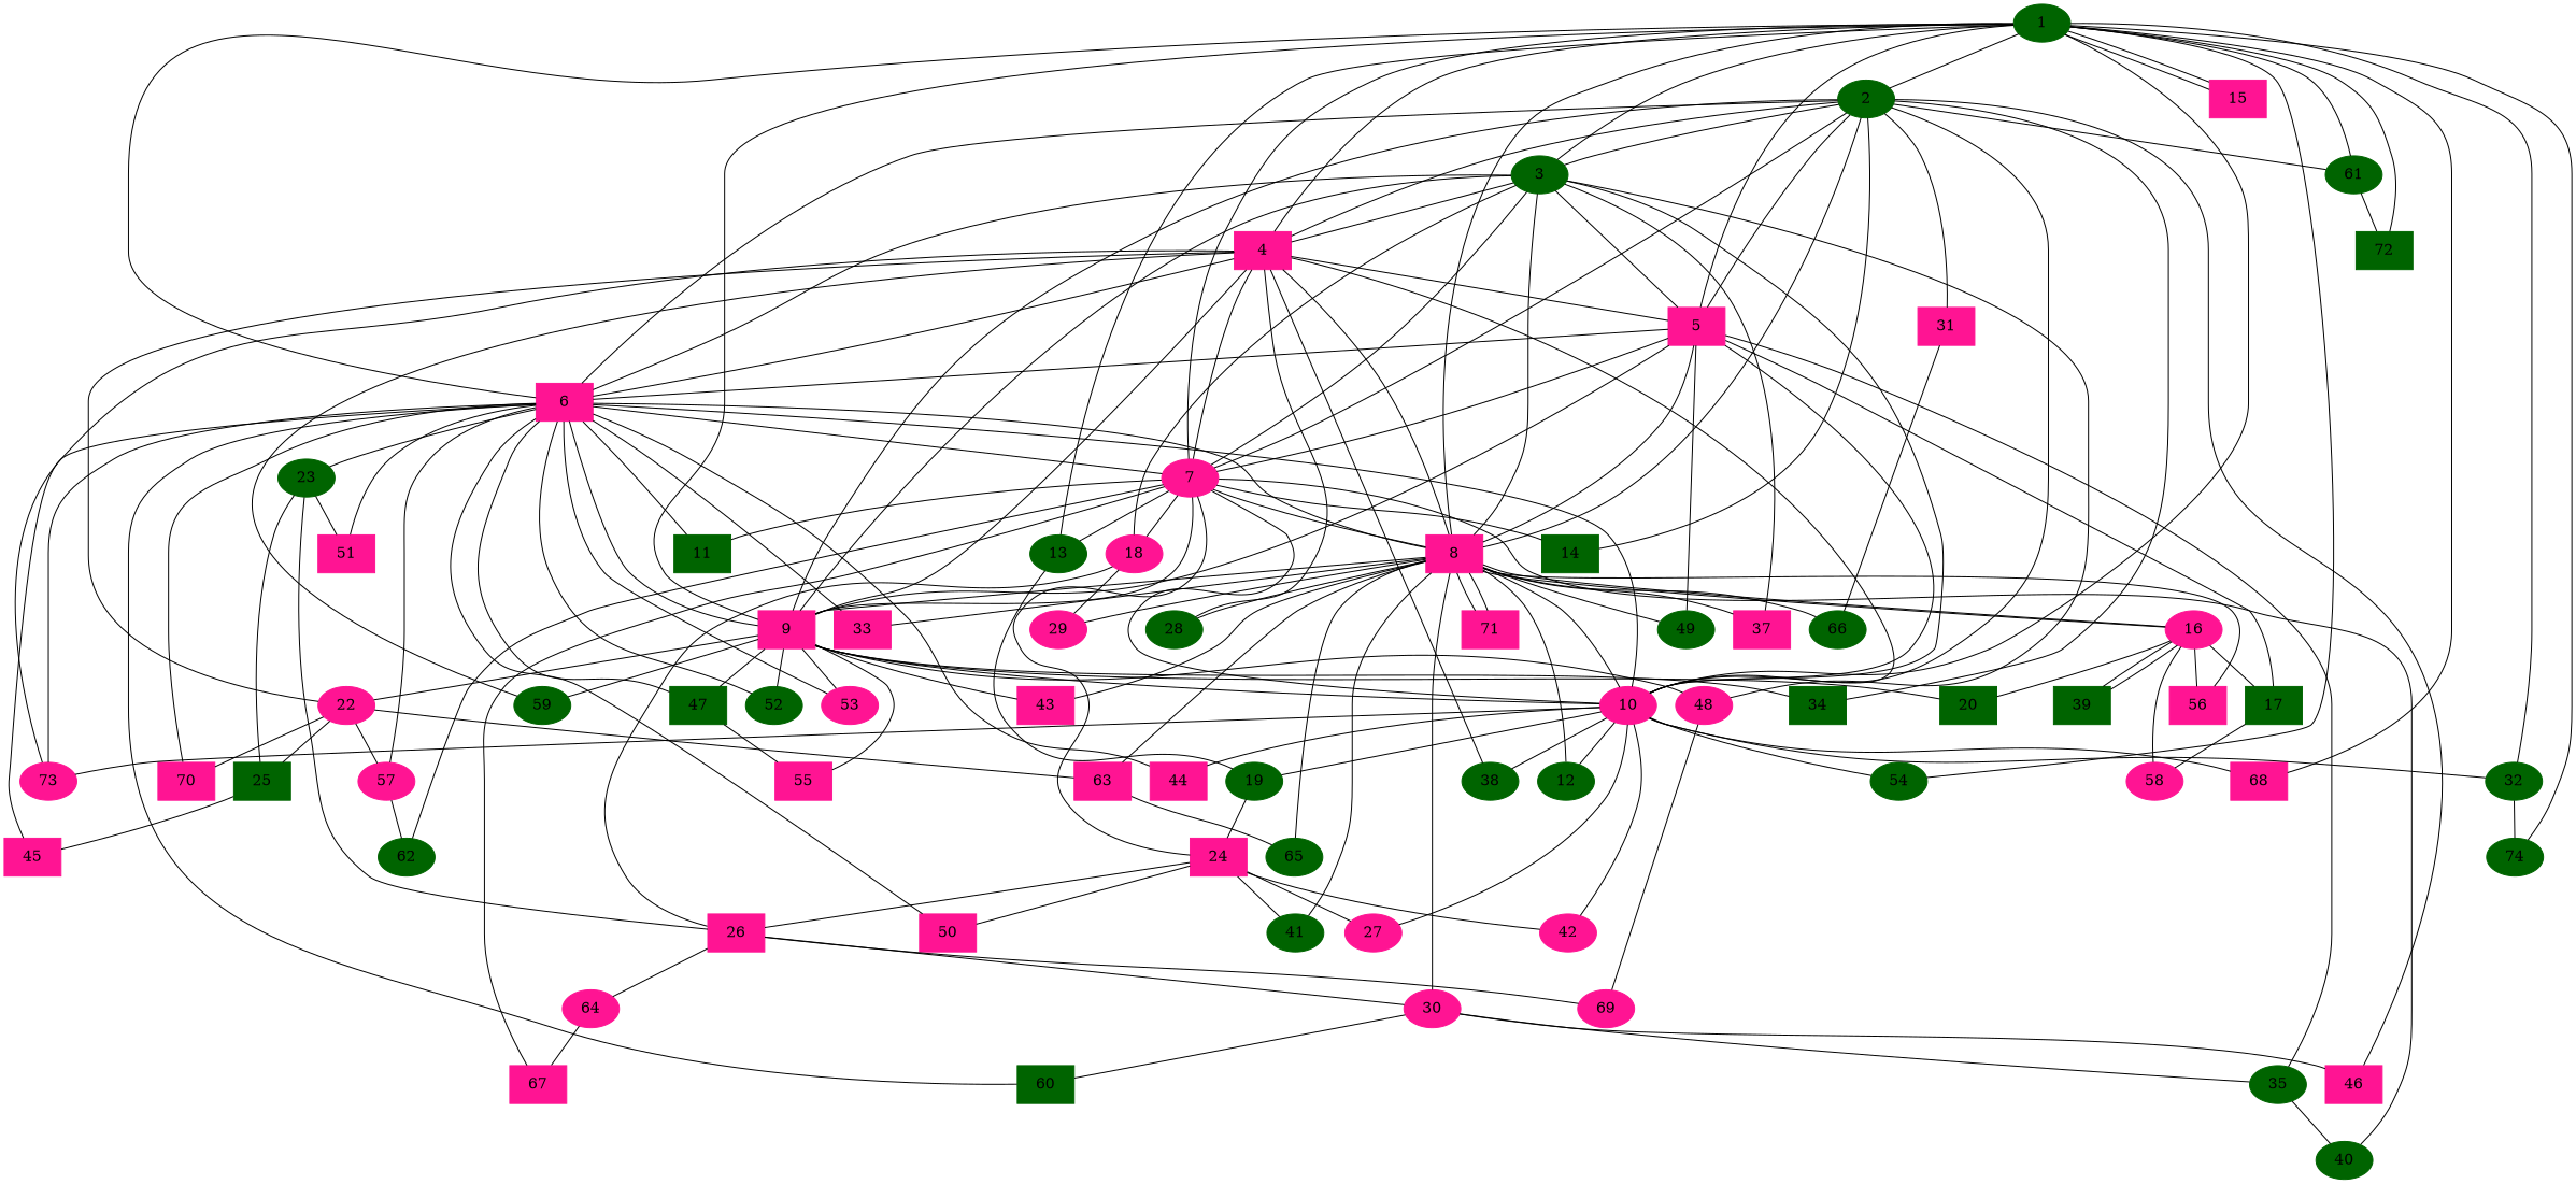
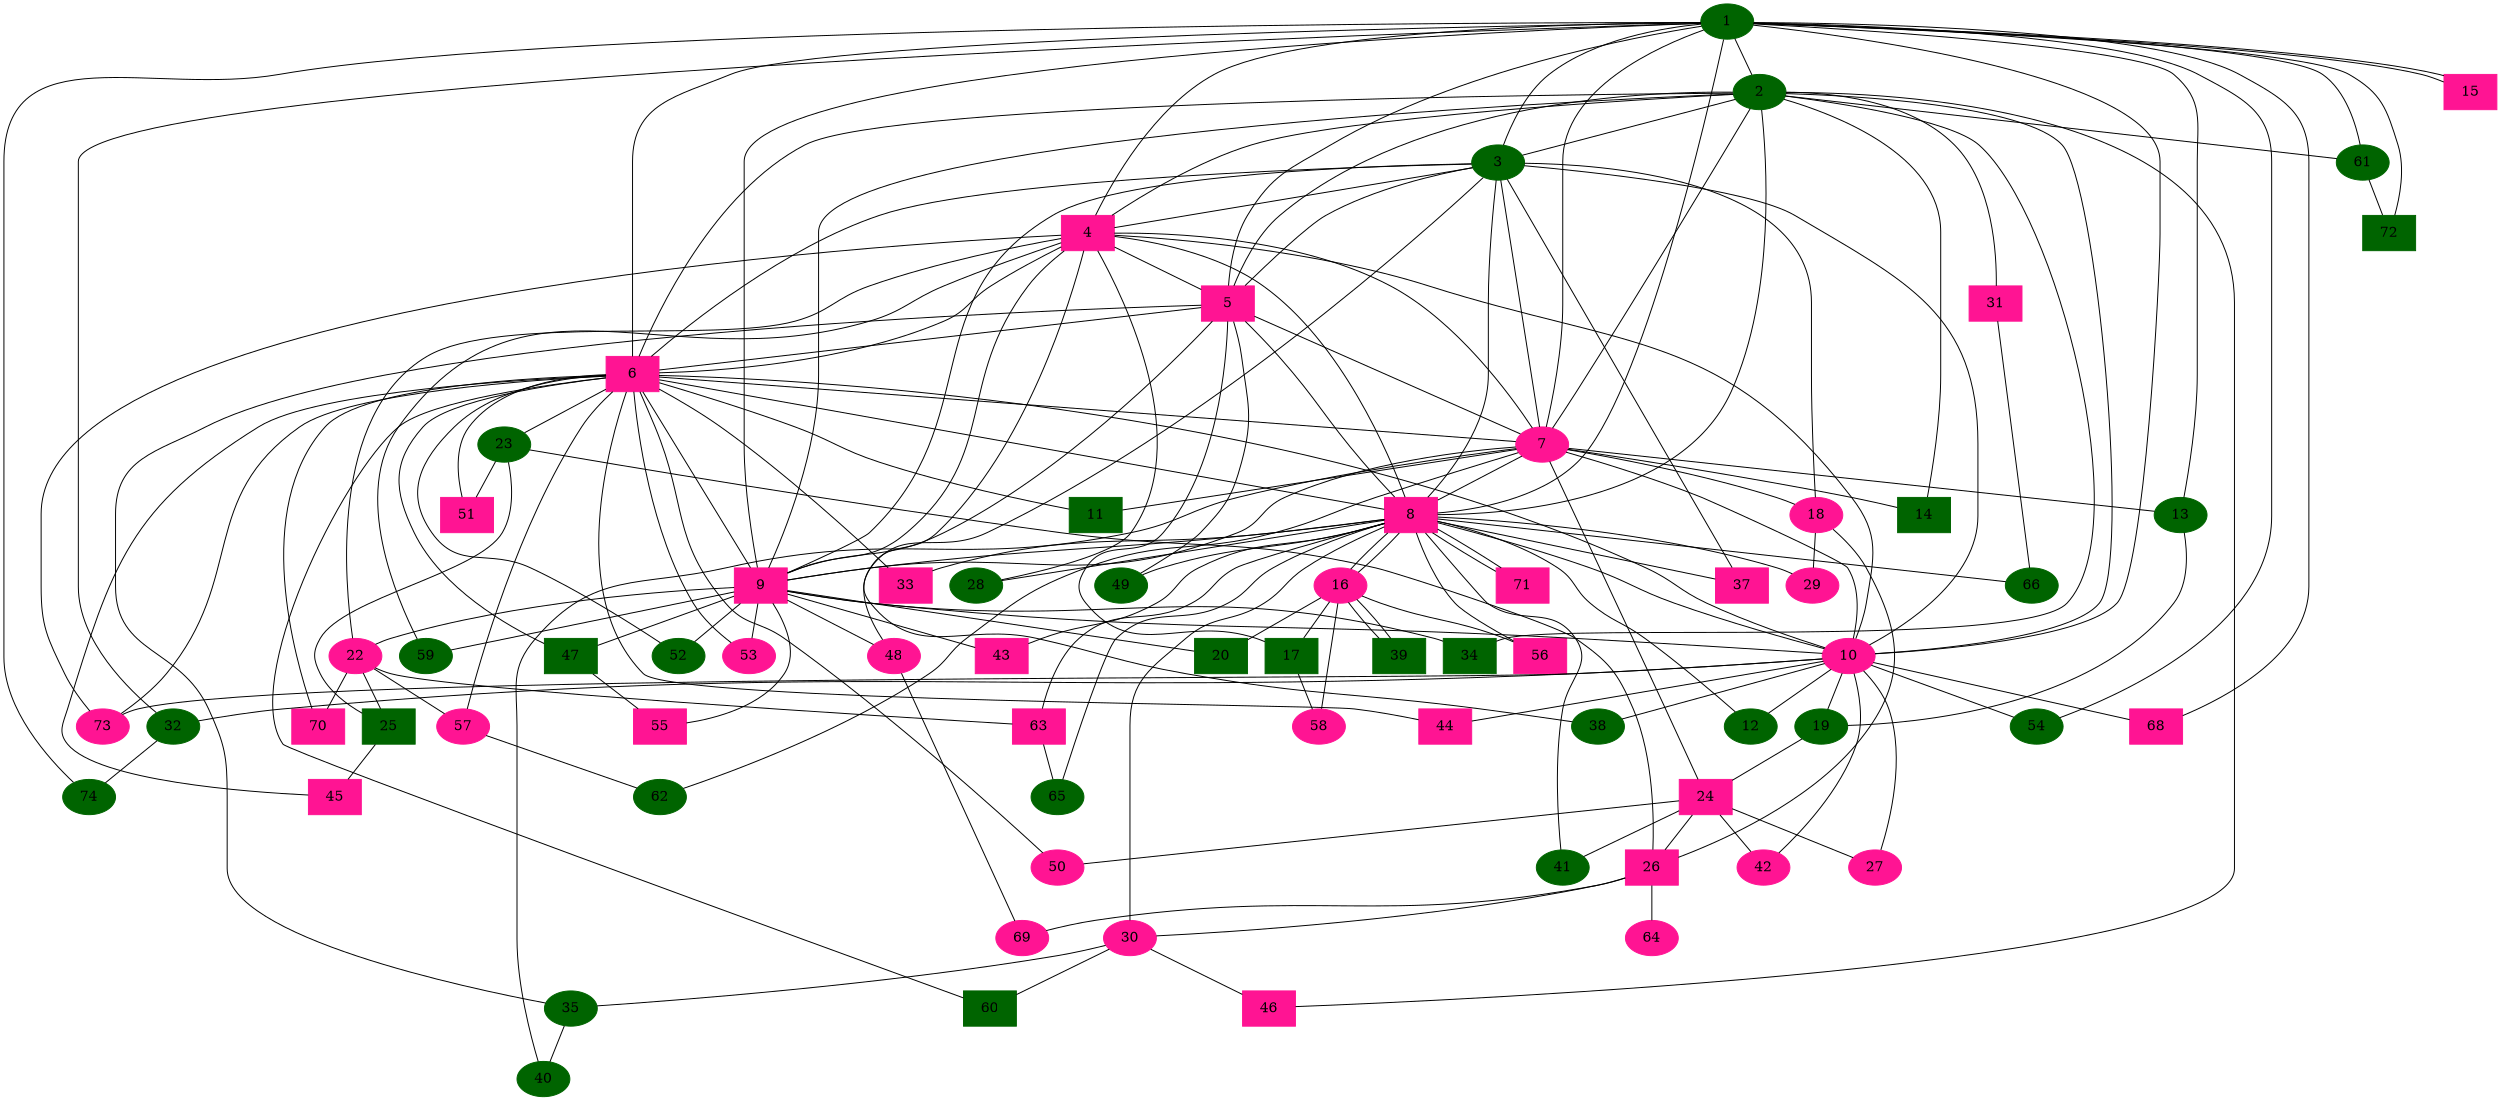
  graph {
    node [color=deeppink shape=ellipse style=filled]
    1 [color=darkgreen]
    2 [color=darkgreen]
    3 [color=darkgreen]
    4 [shape=box]
    5 [shape=box]
    6 [shape=box]
    7
    8 [shape=box]
    9 [shape=box]
    10
    13 [color=darkgreen]
    15 [shape=box]
    32 [color=darkgreen]
    54 [color=darkgreen]
    61 [color=darkgreen]
    68 [shape=box]
    72 [color=darkgreen shape=box]
    74 [color=darkgreen]
    14 [color=darkgreen shape=box]
    31 [shape=box]
    34 [color=darkgreen shape=box]
    46 [shape=box]
    18
    37 [shape=box]
    48
    22
    28 [color=darkgreen]
    38 [color=darkgreen]
    59 [color=darkgreen]
    73
    17 [color=darkgreen shape=box]
    35 [color=darkgreen]
    49 [color=darkgreen]
    11 [color=darkgreen shape=box]
    23 [color=darkgreen]
    33 [shape=box]
    44 [shape=box]
    45 [shape=box]
    47 [color=darkgreen shape=box]
-   50 [shape=box]
+   50
    51 [shape=box]
    52 [color=darkgreen]
    53
    57
    60 [color=darkgreen shape=box]
    70 [shape=box]
    24 [shape=box]
    40 [color=darkgreen]
    62 [color=darkgreen]
-   67 [shape=box]
    12 [color=darkgreen]
    16
    29
    30
    41 [color=darkgreen]
    43 [shape=box]
    56 [shape=box]
    63 [shape=box]
    65 [color=darkgreen]
    66 [color=darkgreen]
    71 [shape=box]
    20 [color=darkgreen shape=box]
    55 [shape=box]
    19 [color=darkgreen]
    27
    42
    26 [shape=box]
    69
    25 [color=darkgreen shape=box]
    58
    39 [color=darkgreen shape=box]
    64
    1 -- 2
    1 -- 3
    1 -- 4
    1 -- 5
    1 -- 6
    1 -- 7
    1 -- 8
    1 -- 9
    1 -- 10
    1 -- 13
    1 -- 15
    1 -- 15
    1 -- 32
    1 -- 54
    1 -- 61
    1 -- 68
    1 -- 72
    1 -- 74
    2 -- 3
    2 -- 4
    2 -- 5
    2 -- 6
    2 -- 7
    2 -- 8
    2 -- 9
    2 -- 10
    2 -- 61
    2 -- 14
    2 -- 31
    2 -- 34
    2 -- 46
    3 -- 4
    3 -- 5
    3 -- 6
    3 -- 7
    3 -- 8
    3 -- 9
    3 -- 10
    3 -- 18
    3 -- 37
    3 -- 48
    4 -- 5
    4 -- 6
    4 -- 7
    4 -- 8
    4 -- 9
    4 -- 10
    4 -- 22
    4 -- 28
    4 -- 38
    4 -- 59
    4 -- 73
    5 -- 6
    5 -- 7
    5 -- 8
    5 -- 9
-   5 -- 10
    5 -- 17
    5 -- 35
    5 -- 49
    6 -- 7
    6 -- 8
    6 -- 9
    6 -- 10
    6 -- 73
    6 -- 11
    6 -- 23
    6 -- 33
    6 -- 44
    6 -- 45
    6 -- 47
    6 -- 50
    6 -- 51
    6 -- 52
    6 -- 53
    6 -- 57
    6 -- 60
    6 -- 70
    7 -- 8
    7 -- 9
    7 -- 10
    7 -- 13
    7 -- 14
    7 -- 18
    7 -- 11
    7 -- 24
    7 -- 40
    7 -- 62
-   7 -- 67
    8 -- 9
    8 -- 10
    8 -- 37
    8 -- 28
    8 -- 49
    8 -- 33
    8 -- 12
    8 -- 16
    8 -- 16
    8 -- 29
    8 -- 30
    8 -- 41
    8 -- 43
    8 -- 56
    8 -- 63
    8 -- 65
    8 -- 66
    8 -- 71
    8 -- 71
    9 -- 10
    9 -- 34
    9 -- 48
    9 -- 22
    9 -- 59
    9 -- 47
    9 -- 52
    9 -- 53
    9 -- 43
    9 -- 20
    9 -- 55
    10 -- 32
    10 -- 54
    10 -- 68
    10 -- 38
    10 -- 73
    10 -- 44
    10 -- 12
    10 -- 19
    10 -- 27
    10 -- 42
    13 -- 19
    32 -- 74
    61 -- 72
    31 -- 66
    18 -- 29
    18 -- 26
    48 -- 69
    22 -- 57
    22 -- 70
    22 -- 63
    22 -- 25
    17 -- 58
    35 -- 40
    23 -- 51
    23 -- 26
    23 -- 25
    47 -- 55
    57 -- 62
    24 -- 50
    24 -- 41
    24 -- 27
    24 -- 42
    24 -- 26
    16 -- 17
    16 -- 56
    16 -- 20
    16 -- 58
    16 -- 39
    16 -- 39
    30 -- 46
    30 -- 35
    30 -- 60
    63 -- 65
    19 -- 24
    26 -- 30
    26 -- 69
    26 -- 64
    25 -- 45
-   64 -- 67
  }
